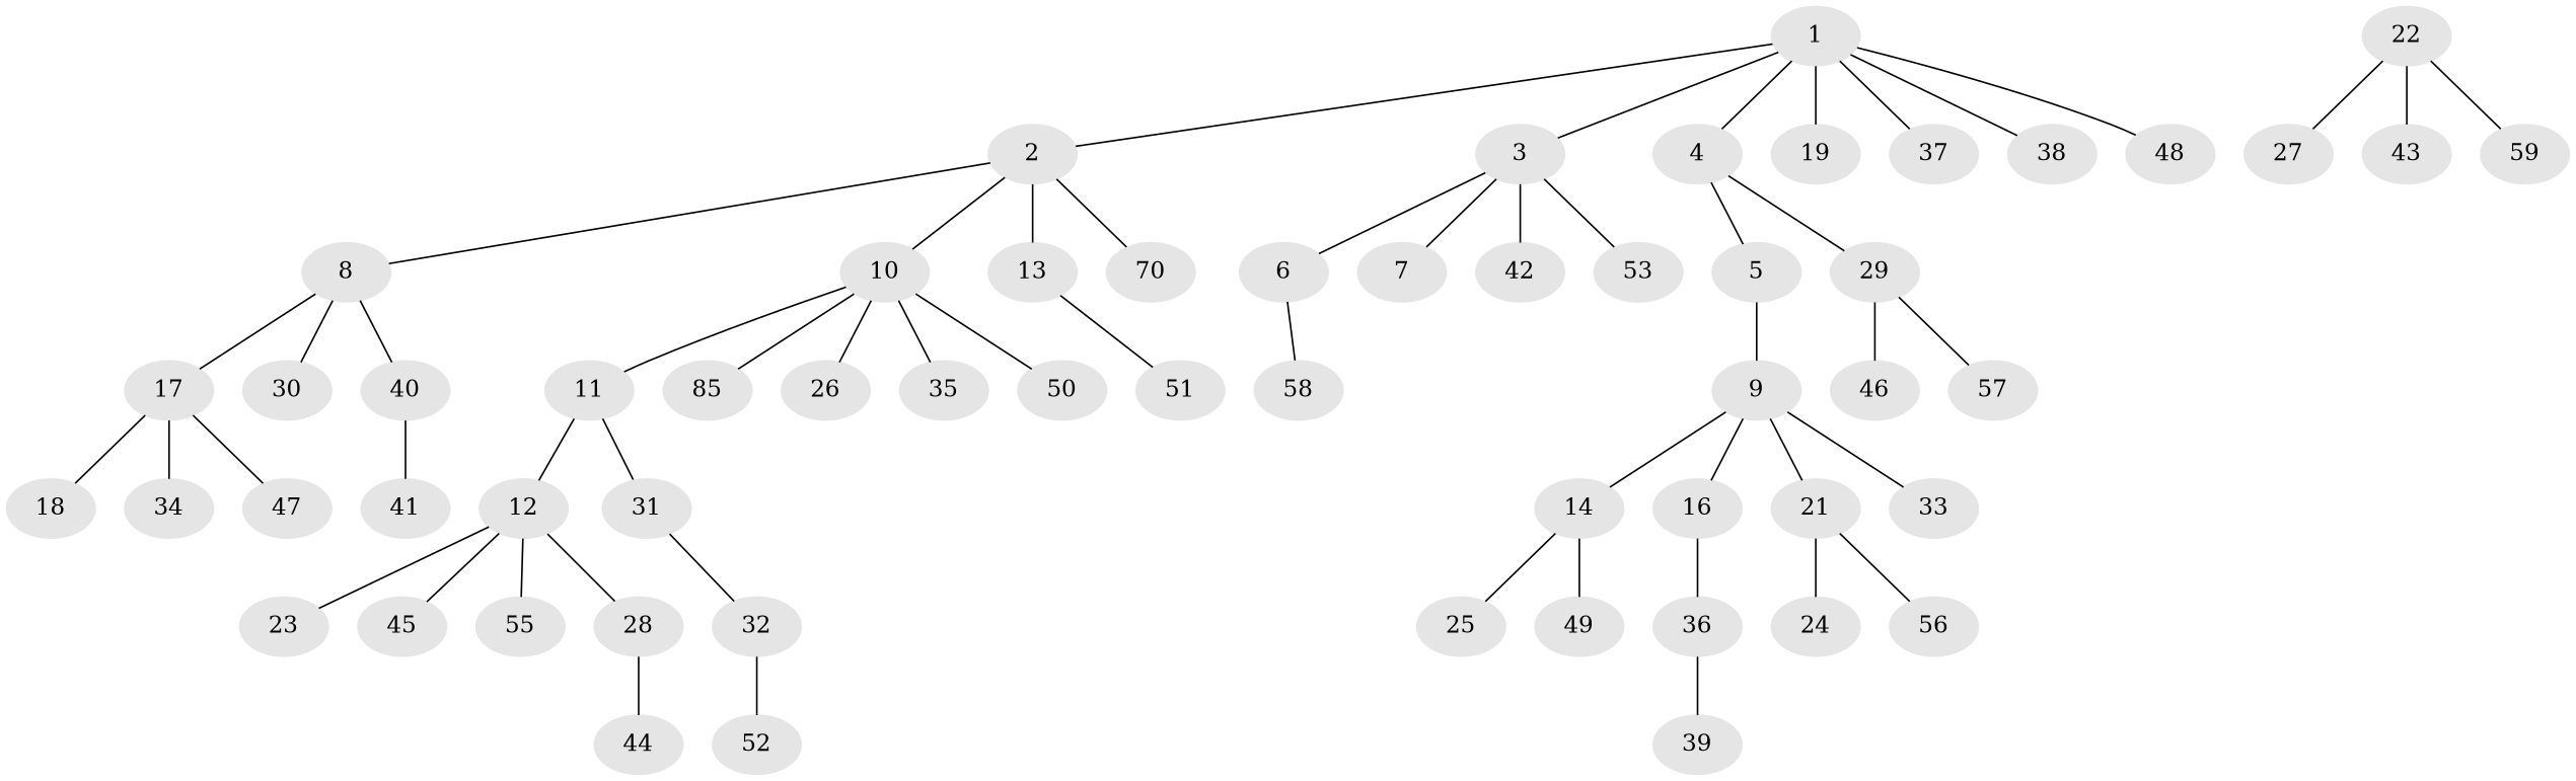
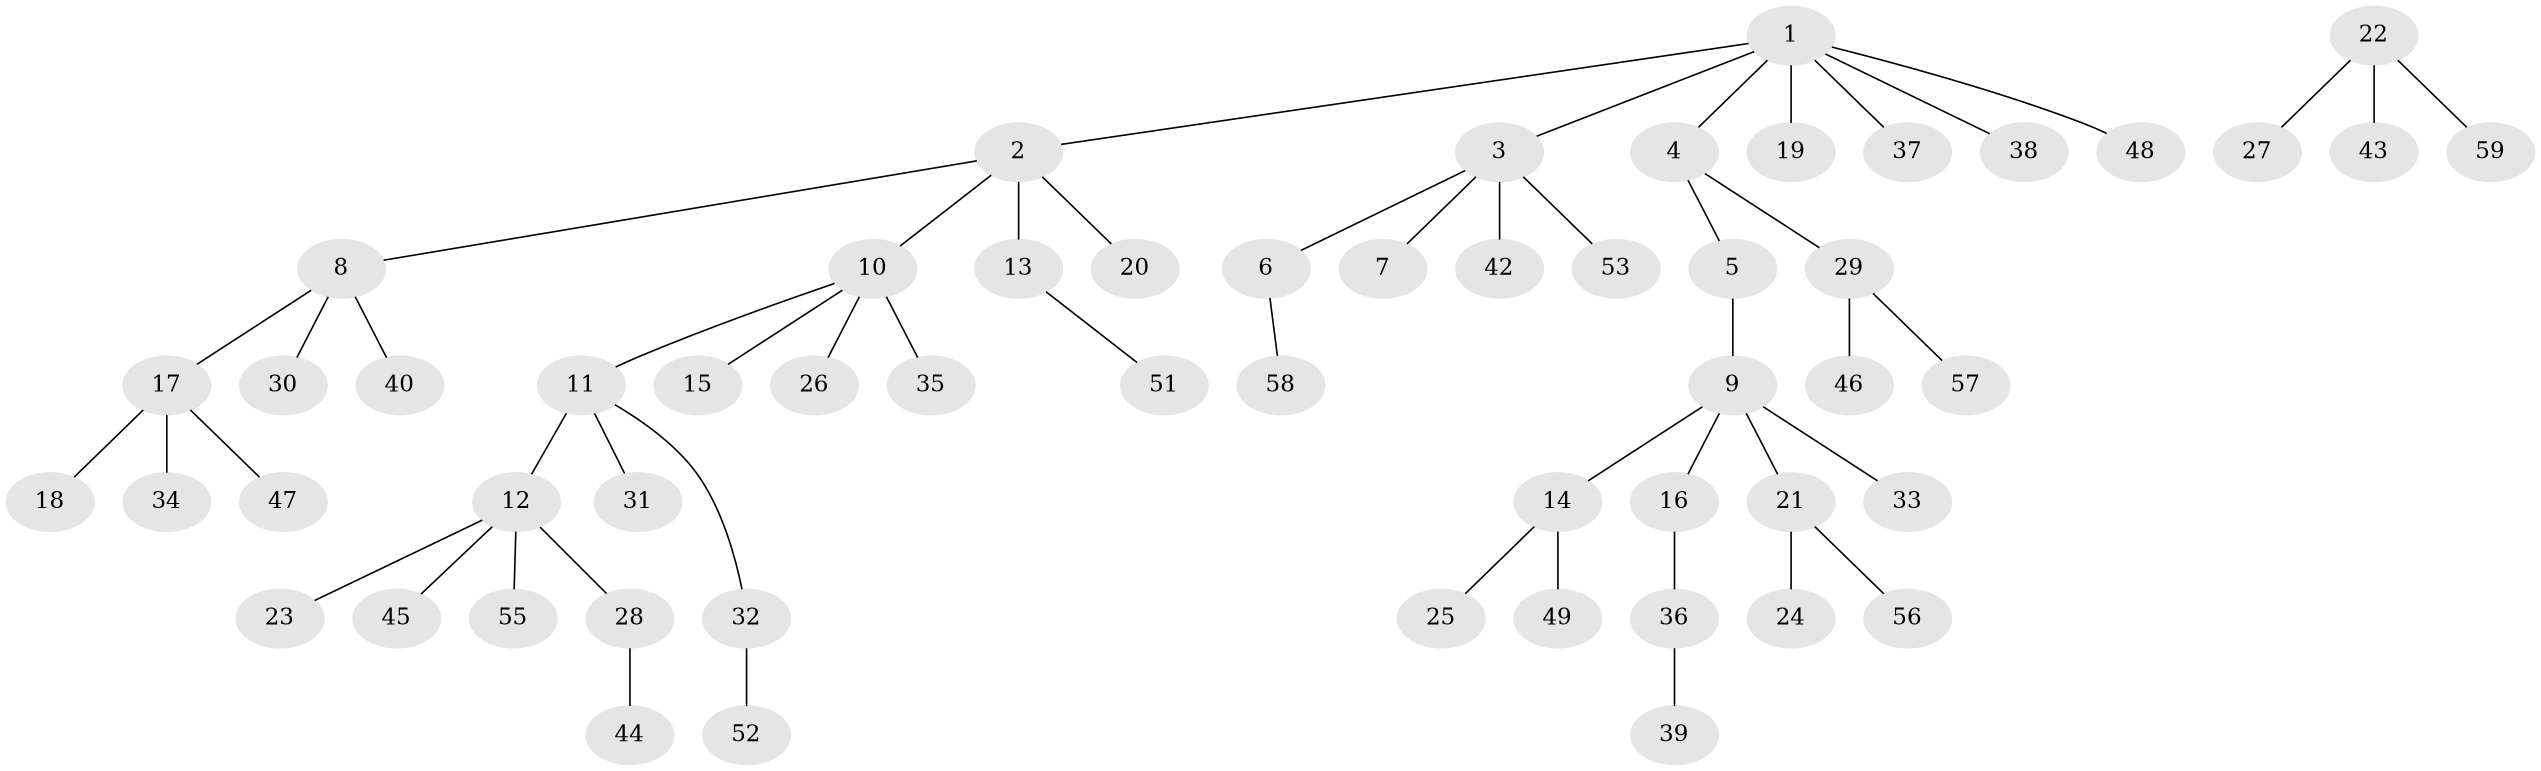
  graph {
    node [color=gray90 style=filled]
    1
    2
    3
    4
    19
    37
    38
    48
    8
    10
    13
-   20 [label=70]
+   20
    6
    7
    42
    53
    5
    29
    17
    30
    40
    11
-   15 [label=85]
+   15
    26
    35
-   50
    51
    58
    9
    46
    57
    14
    16
    21
    33
    18
    34
    47
-   41
    25
    49
    36
    24
    56
    12
    31
    32
    23
    45
    55
    28
    52
    39
    22
    27
    43
    59
    44
    1 -- 2
    1 -- 3
    1 -- 4
    1 -- 19
    1 -- 37
    1 -- 38
    1 -- 48
    2 -- 8
    2 -- 10
    2 -- 13
    2 -- 20
    3 -- 6
    3 -- 7
    3 -- 42
    3 -- 53
    4 -- 5
    4 -- 29
    8 -- 17
    8 -- 30
    8 -- 40
    10 -- 11
    10 -- 15
    10 -- 26
    10 -- 35
-   10 -- 50
    13 -- 51
    6 -- 58
    5 -- 9
    29 -- 46
    29 -- 57
    17 -- 18
    17 -- 34
    17 -- 47
-   40 -- 41
    11 -- 12
    11 -- 31
-   31 -- 32
+   11 -- 32
    9 -- 14
    9 -- 16
    9 -- 21
    9 -- 33
    14 -- 25
    14 -- 49
    16 -- 36
    21 -- 24
    21 -- 56
    36 -- 39
    12 -- 23
    12 -- 45
    12 -- 55
    12 -- 28
    32 -- 52
    28 -- 44
    22 -- 27
    22 -- 43
    22 -- 59
  }
